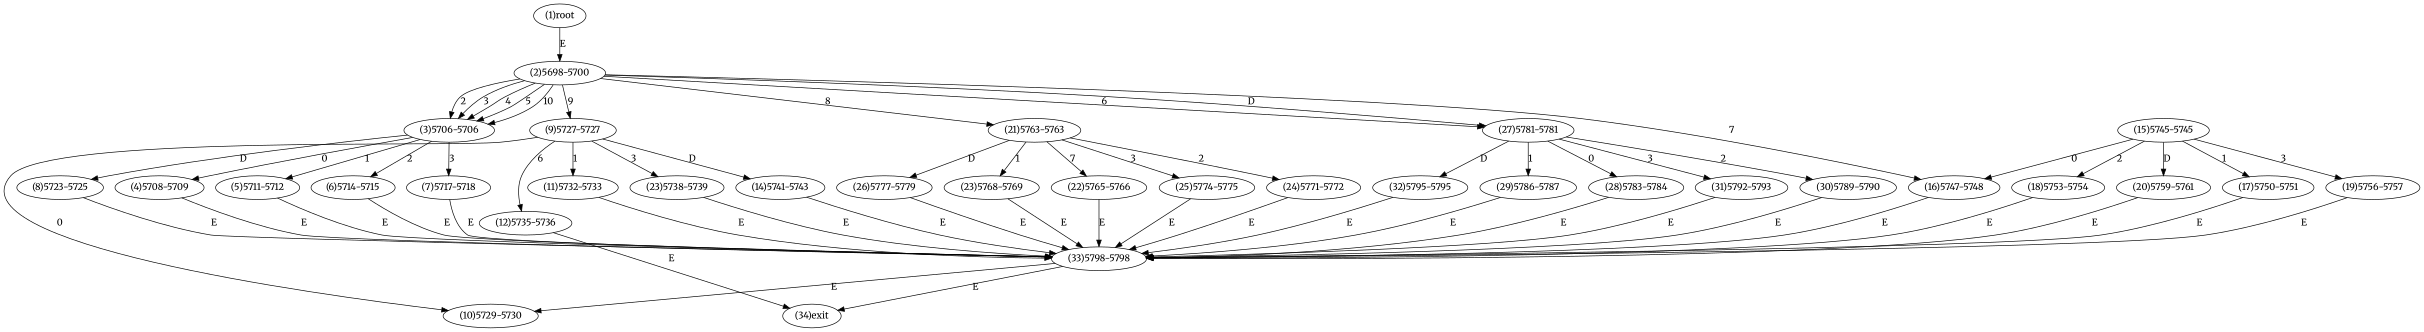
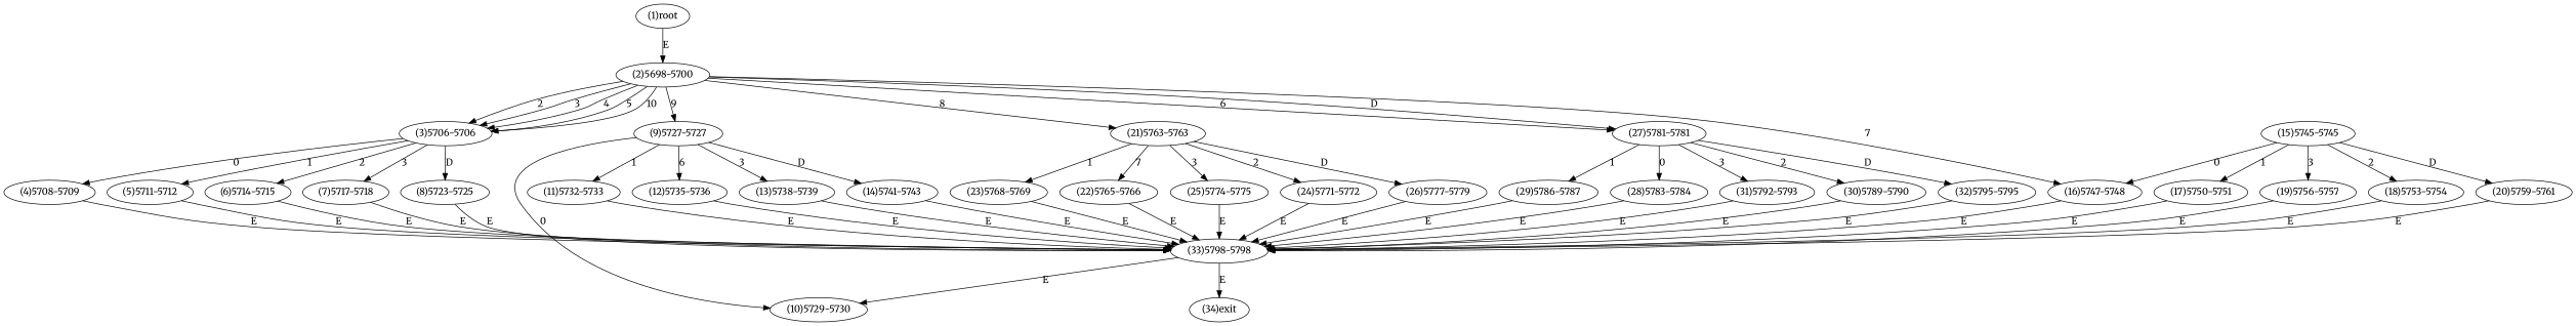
  digraph {
    fontname=Merriweather
    node [fontname=Merriweather]
    edge [fontname=Merriweather]
    n1 [label="(1)root"]
    n2 [label="(2)5698-5700"]
    n3 [label="(3)5706-5706"]
    n4 [label="(9)5727-5727"]
    n5 [label="(21)5763-5763"]
    n6 [label="(27)5781-5781"]
    n7 [label="(16)5747-5748"]
    n8 [label="(4)5708-5709"]
    n9 [label="(5)5711-5712"]
    n10 [label="(6)5714-5715"]
    n11 [label="(7)5717-5718"]
    n12 [label="(8)5723-5725"]
    n13 [label="(10)5729-5730"]
    n14 [label="(11)5732-5733"]
    n15 [label="(12)5735-5736"]
-   n16 [label="(23)5738-5739"]
+   n16 [label="(13)5738-5739"]
    n17 [label="(14)5741-5743"]
    n18 [label="(15)5745-5745"]
    n19 [label="(17)5750-5751"]
    n20 [label="(19)5756-5757"]
    n21 [label="(18)5753-5754"]
    n22 [label="(20)5759-5761"]
    n23 [label="(23)5768-5769"]
    n24 [label="(22)5765-5766"]
    n25 [label="(25)5774-5775"]
    n26 [label="(24)5771-5772"]
    n27 [label="(26)5777-5779"]
    n28 [label="(29)5786-5787"]
    n29 [label="(28)5783-5784"]
    n30 [label="(31)5792-5793"]
    n31 [label="(30)5789-5790"]
    n32 [label="(32)5795-5795"]
    n33 [label="(33)5798-5798"]
    n34 [label="(34)exit"]
    n1 -> n2 [label=E]
    n2 -> n3 [label=2]
    n2 -> n3 [label=3]
    n2 -> n3 [label=4]
    n2 -> n3 [label=5]
    n2 -> n3 [label=10]
    n2 -> n4 [label=9]
    n2 -> n5 [label=8]
    n2 -> n6 [label=6]
    n2 -> n6 [label=D]
    n2 -> n7 [label=7]
    n3 -> n8 [label=0]
    n3 -> n9 [label=1]
    n3 -> n10 [label=2]
    n3 -> n11 [label=3]
    n3 -> n12 [label=D]
    n4 -> n13 [label=0]
    n4 -> n14 [label=1]
    n4 -> n15 [label=6]
    n4 -> n16 [label=3]
    n4 -> n17 [label=D]
    n5 -> n23 [label=1]
    n5 -> n24 [label=7]
    n5 -> n25 [label=3]
    n5 -> n26 [label=2]
    n5 -> n27 [label=D]
    n6 -> n28 [label=1]
    n6 -> n29 [label=0]
    n6 -> n30 [label=3]
    n6 -> n31 [label=2]
    n6 -> n32 [label=D]
    n7 -> n33 [label=E]
    n8 -> n33 [label=E]
    n9 -> n33 [label=E]
    n10 -> n33 [label=E]
    n11 -> n33 [label=E]
    n12 -> n33 [label=E]
    n14 -> n33 [label=E]
-   n15 -> n34 [label=E]
+   n15 -> n33 [label=E]
    n16 -> n33 [label=E]
    n17 -> n33 [label=E]
    n18 -> n7 [label=0]
    n18 -> n19 [label=1]
    n18 -> n20 [label=3]
    n18 -> n21 [label=2]
    n18 -> n22 [label=D]
    n19 -> n33 [label=E]
    n20 -> n33 [label=E]
    n21 -> n33 [label=E]
    n22 -> n33 [label=E]
    n23 -> n33 [label=E]
    n24 -> n33 [label=E]
    n25 -> n33 [label=E]
    n26 -> n33 [label=E]
    n27 -> n33 [label=E]
    n28 -> n33 [label=E]
    n29 -> n33 [label=E]
    n30 -> n33 [label=E]
    n31 -> n33 [label=E]
    n32 -> n33 [label=E]
    n33 -> n13 [label=E]
    n33 -> n34 [label=E]
  }
